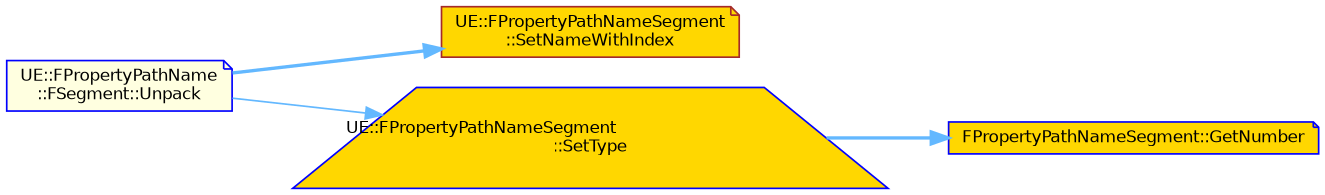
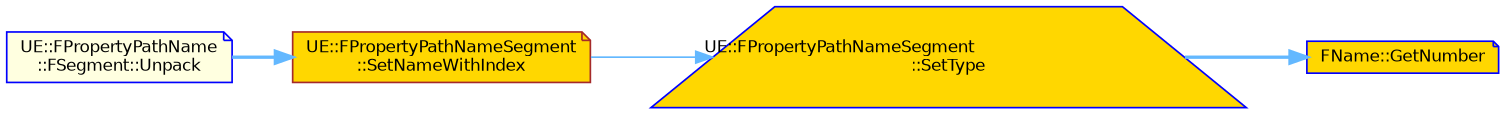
  digraph {
    rankdir=LR
    node [color=blue fillcolor=gold fontname=Helvetica fontsize=10 shape=note style=filled]
    edge [color=steelblue1 fontname=Helvetica fontsize=10 labelfontname=Helvetica labelfontsize=10 style=bold]
    n1 [fillcolor=lightyellow fontcolor=black height=0.2 label="UE::FPropertyPathName\l::FSegment::Unpack" width=0.4]
    n2 [color=brown height=0.2 label="UE::FPropertyPathNameSegment\l::SetNameWithIndex" width=0.4]
    n3 [height=0.2 label="UE::FPropertyPathNameSegment\l::SetType" shape=trapezium width=0.4]
-   n4 [height=0.2 label="FPropertyPathNameSegment::GetNumber" width=0.4]
+   n4 [height=0.2 label="FName::GetNumber" width=0.4]
    n1 -> n2
-   n1 -> n3 [style=solid]
+   n2 -> n3 [style=solid]
    n3 -> n4
  }
